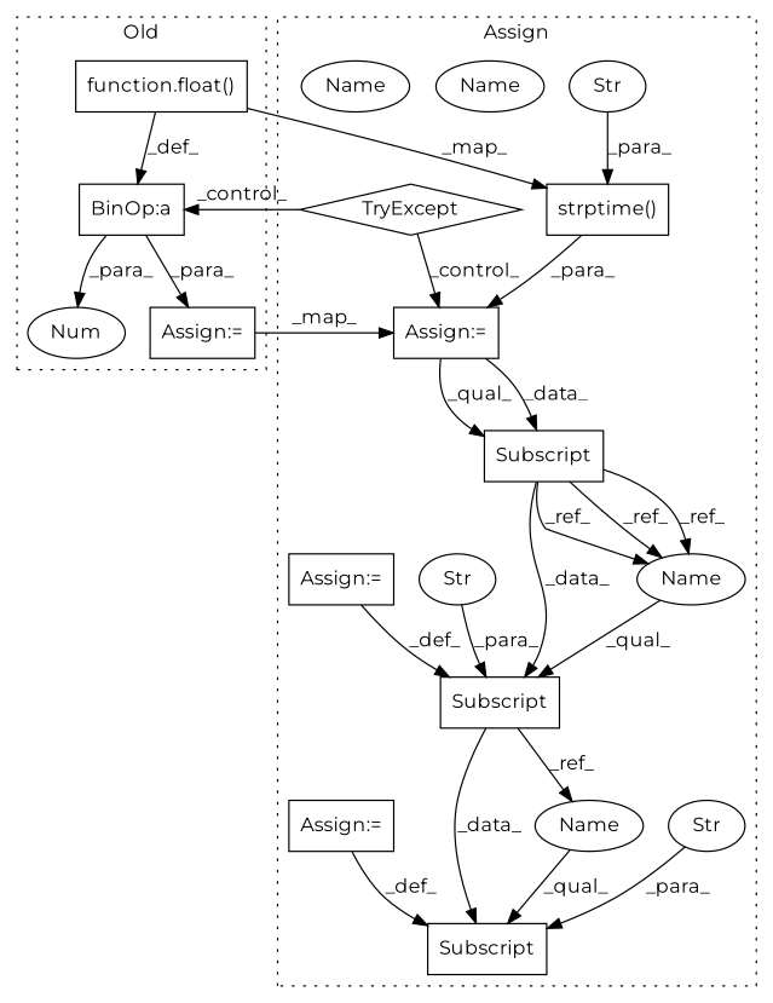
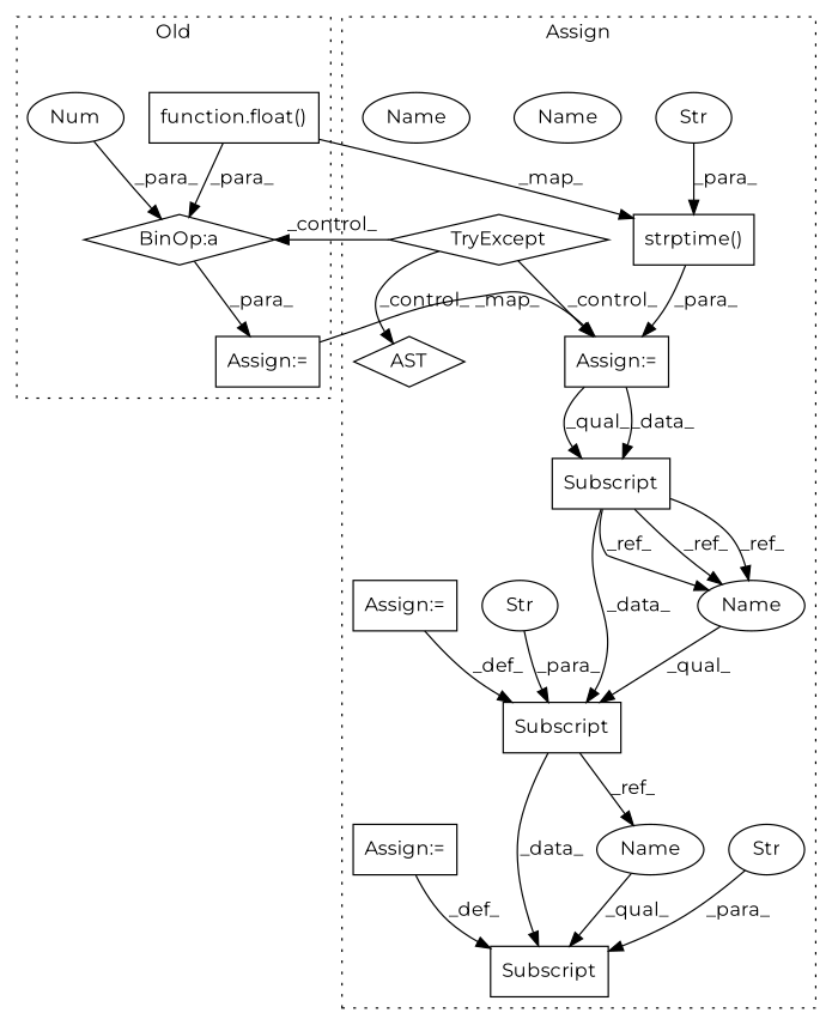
  digraph {
    fontname=Montserrat
    node [a=68 fontname=Montserrat l=3 s=3754 shape=box]
    edge [fontname=Montserrat]
    n1 [a=75 l="6,1" label="function.float()" s="2851,2880"]
-   n2 [a=82 label="BinOp:a" s=2881]
+   n2 [a=82 label="BinOp:a" s=2881 shape=diamond]
    n3 [a=76 l=4 label=Num s=2884 shape=ellipse]
    n4 [label="Assign:=" s=2848]
    n5 [a=75 l="27,1" label="strptime()" s="3239,3302"]
    n6 [a=66 l=11 label=Str s=3291 shape=ellipse]
    n7 [a=71 l=17 label=TryExcept s=3193 shape=diamond]
+   n8 [a=2 l="6,0" label=AST s="3721,0" shape=diamond]
    n9 [label="Assign:=" s=3236]
    n10 [a=63 l="30,0" label=Subscript s="3601,0"]
    n11 [a=63 l="31,0" label=Subscript s="3800,0"]
    n12 [a=66 l=16 label=Str s=3814 shape=ellipse]
    n13 [a=63 l="23,0" label=Subscript s="3754,0"]
    n14 [a=66 l=8 label=Str s=3768 shape=ellipse]
    n15 [label="Assign:=" s=3777]
    n16 [label="Assign:=" s=3831]
    n17 [a=87 l=13 label=Name shape=ellipse]
    n18 [a=87 l=13 label=Name s=3800 shape=ellipse]
    n19 [a=87 l=13 label=Name shape=ellipse]
    n20 [a=87 l=13 label=Name shape=ellipse]
    subgraph cluster_1 {
      label=Old
      style=dotted
      n1
      n2
      n3
      n4
    }
    subgraph cluster_2 {
      label=Assign
      style=dotted
      n5
      n6
      n7
+     n8
      n9
      n10
      n11
      n12
      n13
      n14
      n15
      n16
      n17
      n18
      n19
      n20
    }
-   n1 -> n2 [label=_def_]
+   n1 -> n2 [label=_para_]
    n1 -> n5 [label=_map_]
    n2 -> n4 [label=_para_]
-   n2 -> n3 [label=_para_]
+   n3 -> n2 [label=_para_]
    n4 -> n9 [label=_map_]
    n5 -> n9 [label=_para_]
    n6 -> n5 [label=_para_]
    n7 -> n2 [label=_control_]
+   n7 -> n8 [label=_control_]
    n7 -> n9 [label=_control_]
    n9 -> n10 [label=_qual_]
    n9 -> n10 [label=_data_]
    n10 -> n13 [label=_data_]
    n10 -> n20 [label=_ref_]
    n10 -> n20 [label=_ref_]
    n10 -> n20 [label=_ref_]
    n12 -> n11 [label=_para_]
    n13 -> n11 [label=_data_]
    n13 -> n18 [label=_ref_]
    n14 -> n13 [label=_para_]
    n15 -> n13 [label=_def_]
    n16 -> n11 [label=_def_]
    n18 -> n11 [label=_qual_]
    n20 -> n13 [label=_qual_]
  }
